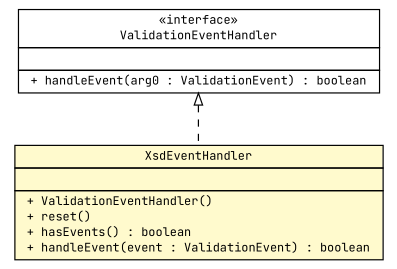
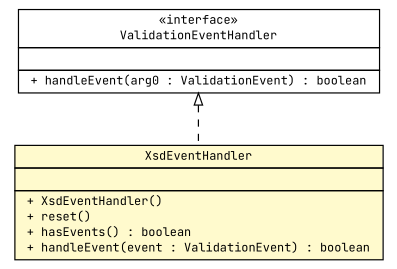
  digraph {
    nodesep=0.25
    ranksep=0.5
    fontname="JetBrains Mono"
    node [fontcolor=black fontname="JetBrains Mono" fontsize=10.0 shape=plaintext]
-   n1 [label=<<table title="com.rexsl.maven.utils.XsdEventHandler" border="0" cellborder="1" cellspacing="0" cellpadding="2" port="p" bgcolor="lemonChiffon" href="./XsdEventHandler.html"> 		<tr><td><table border="0" cellspacing="0" cellpadding="1"> <tr><td align="center" balign="center"> XsdEventHandler </td></tr> 		</table></td></tr> 		<tr><td><table border="0" cellspacing="0" cellpadding="1"> <tr><td align="left" balign="left">  </td></tr> 		</table></td></tr> 		<tr><td><table border="0" cellspacing="0" cellpadding="1"> <tr><td align="left" balign="left"> + ValidationEventHandler() </td></tr> <tr><td align="left" balign="left"> + reset() </td></tr> <tr><td align="left" balign="left"> + hasEvents() : boolean </td></tr> <tr><td align="left" balign="left"> + handleEvent(event : ValidationEvent) : boolean </td></tr> 		</table></td></tr> 		</table>>]
+   n1 [label=<<table title="com.rexsl.maven.utils.XsdEventHandler" border="0" cellborder="1" cellspacing="0" cellpadding="2" port="p" bgcolor="lemonChiffon" href="./XsdEventHandler.html"> 		<tr><td><table border="0" cellspacing="0" cellpadding="1"> <tr><td align="center" balign="center"> XsdEventHandler </td></tr> 		</table></td></tr> 		<tr><td><table border="0" cellspacing="0" cellpadding="1"> <tr><td align="left" balign="left">  </td></tr> 		</table></td></tr> 		<tr><td><table border="0" cellspacing="0" cellpadding="1"> <tr><td align="left" balign="left"> + XsdEventHandler() </td></tr> <tr><td align="left" balign="left"> + reset() </td></tr> <tr><td align="left" balign="left"> + hasEvents() : boolean </td></tr> <tr><td align="left" balign="left"> + handleEvent(event : ValidationEvent) : boolean </td></tr> 		</table></td></tr> 		</table>>]
    n2 [label=<<table title="javax.xml.bind.ValidationEventHandler" border="0" cellborder="1" cellspacing="0" cellpadding="2" port="p" href="http://java.sun.com/j2se/1.4.2/docs/api/javax/xml/bind/ValidationEventHandler.html"> 		<tr><td><table border="0" cellspacing="0" cellpadding="1"> <tr><td align="center" balign="center"> &#171;interface&#187; </td></tr> <tr><td align="center" balign="center"> ValidationEventHandler </td></tr> 		</table></td></tr> 		<tr><td><table border="0" cellspacing="0" cellpadding="1"> <tr><td align="left" balign="left">  </td></tr> 		</table></td></tr> 		<tr><td><table border="0" cellspacing="0" cellpadding="1"> <tr><td align="left" balign="left"> + handleEvent(arg0 : ValidationEvent) : boolean </td></tr> 		</table></td></tr> 		</table>>]
    n2 -> n1 [arrowtail=empty dir=back fontname="JetBrains Mono" fontsize=10 headport=p labelfontname=Helvetica labelfontsize=10 style=dashed tailport=p]
  }
